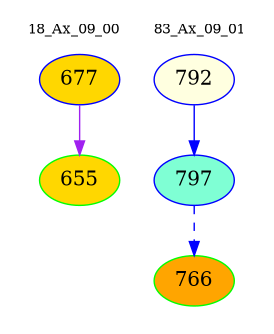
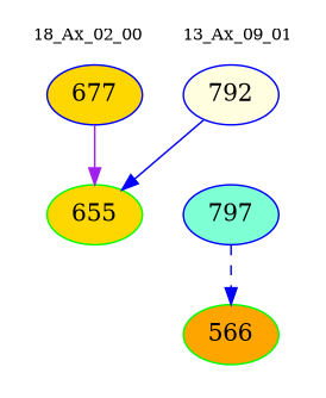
  digraph {
    node [color=blue fillcolor=gold style=filled]
    edge [color=blue style=solid]
    n1 [label=677]
    n2 [color=green label=655]
    n3 [fillcolor=lightyellow label=792]
    n4 [fillcolor=aquamarine label=797]
-   n5 [color=green fillcolor=orange label=766]
+   n5 [color=green fillcolor=orange label=566]
    subgraph cluster_1 {
      color=white
      fontsize=10
-     label="18_Ax_09_00"
+     label="18_Ax_02_00"
      n1
      n2
    }
    subgraph cluster_2 {
      color=white
      fontsize=10
-     label="83_Ax_09_01"
+     label="13_Ax_09_01"
      n3
      n4
      n5
    }
    n1 -> n2 [color=purple]
-   n3 -> n4
+   n3 -> n2
    n4 -> n5 [style=dashed]
  }
